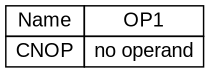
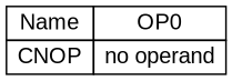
  digraph {
    nodesep=0.5
    ranksep=2
    fontname="Liberation Sans"
-   n1 [label=< <table border="0" cellborder="1" cellspacing="0"> <tr><td> Name </td> <td> OP1 </td> </tr> <tr><td> CNOP </td><td> no operand </td> </tr> </table>> shape=plain fontname="Liberation Sans"]
+   n1 [label=< <table border="0" cellborder="1" cellspacing="0"> <tr><td> Name </td> <td> OP0 </td> </tr> <tr><td> CNOP </td><td> no operand </td> </tr> </table>> shape=plain fontname="Liberation Sans"]
  }
